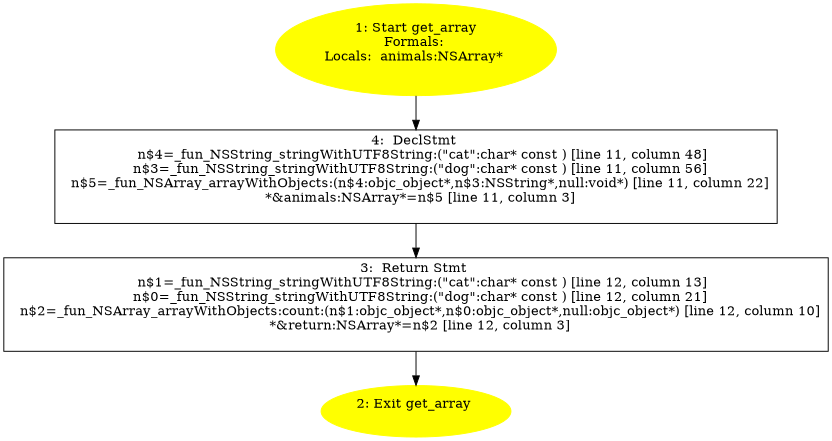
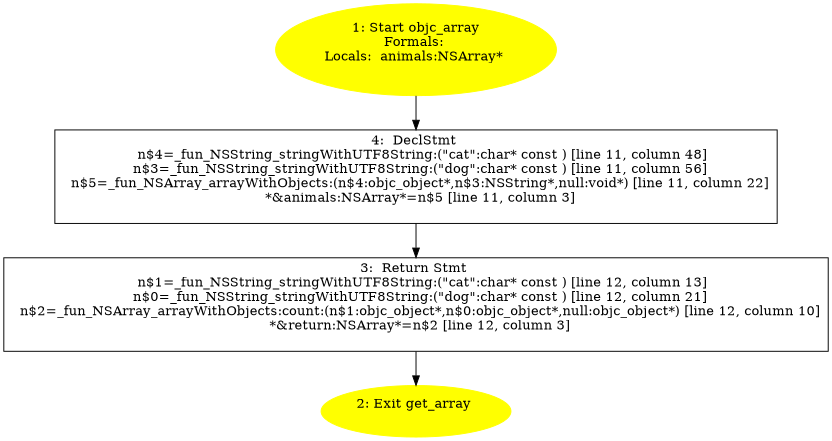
  digraph {
-   n1 [color=yellow label="1: Start get_array\nFormals: \nLocals:  animals:NSArray* \n  " style=filled]
+   n1 [color=yellow label="1: Start objc_array\nFormals: \nLocals:  animals:NSArray* \n  " style=filled]
    n2 [label="4:  DeclStmt \n   n$4=_fun_NSString_stringWithUTF8String:(\"cat\":char* const ) [line 11, column 48]\n  n$3=_fun_NSString_stringWithUTF8String:(\"dog\":char* const ) [line 11, column 56]\n  n$5=_fun_NSArray_arrayWithObjects:(n$4:objc_object*,n$3:NSString*,null:void*) [line 11, column 22]\n  *&animals:NSArray*=n$5 [line 11, column 3]\n " shape=box]
    n3 [label="3:  Return Stmt \n   n$1=_fun_NSString_stringWithUTF8String:(\"cat\":char* const ) [line 12, column 13]\n  n$0=_fun_NSString_stringWithUTF8String:(\"dog\":char* const ) [line 12, column 21]\n  n$2=_fun_NSArray_arrayWithObjects:count:(n$1:objc_object*,n$0:objc_object*,null:objc_object*) [line 12, column 10]\n  *&return:NSArray*=n$2 [line 12, column 3]\n " shape=box]
    n4 [color=yellow label="2: Exit get_array \n  " style=filled]
    n1 -> n2
    n2 -> n3
    n3 -> n4
  }
